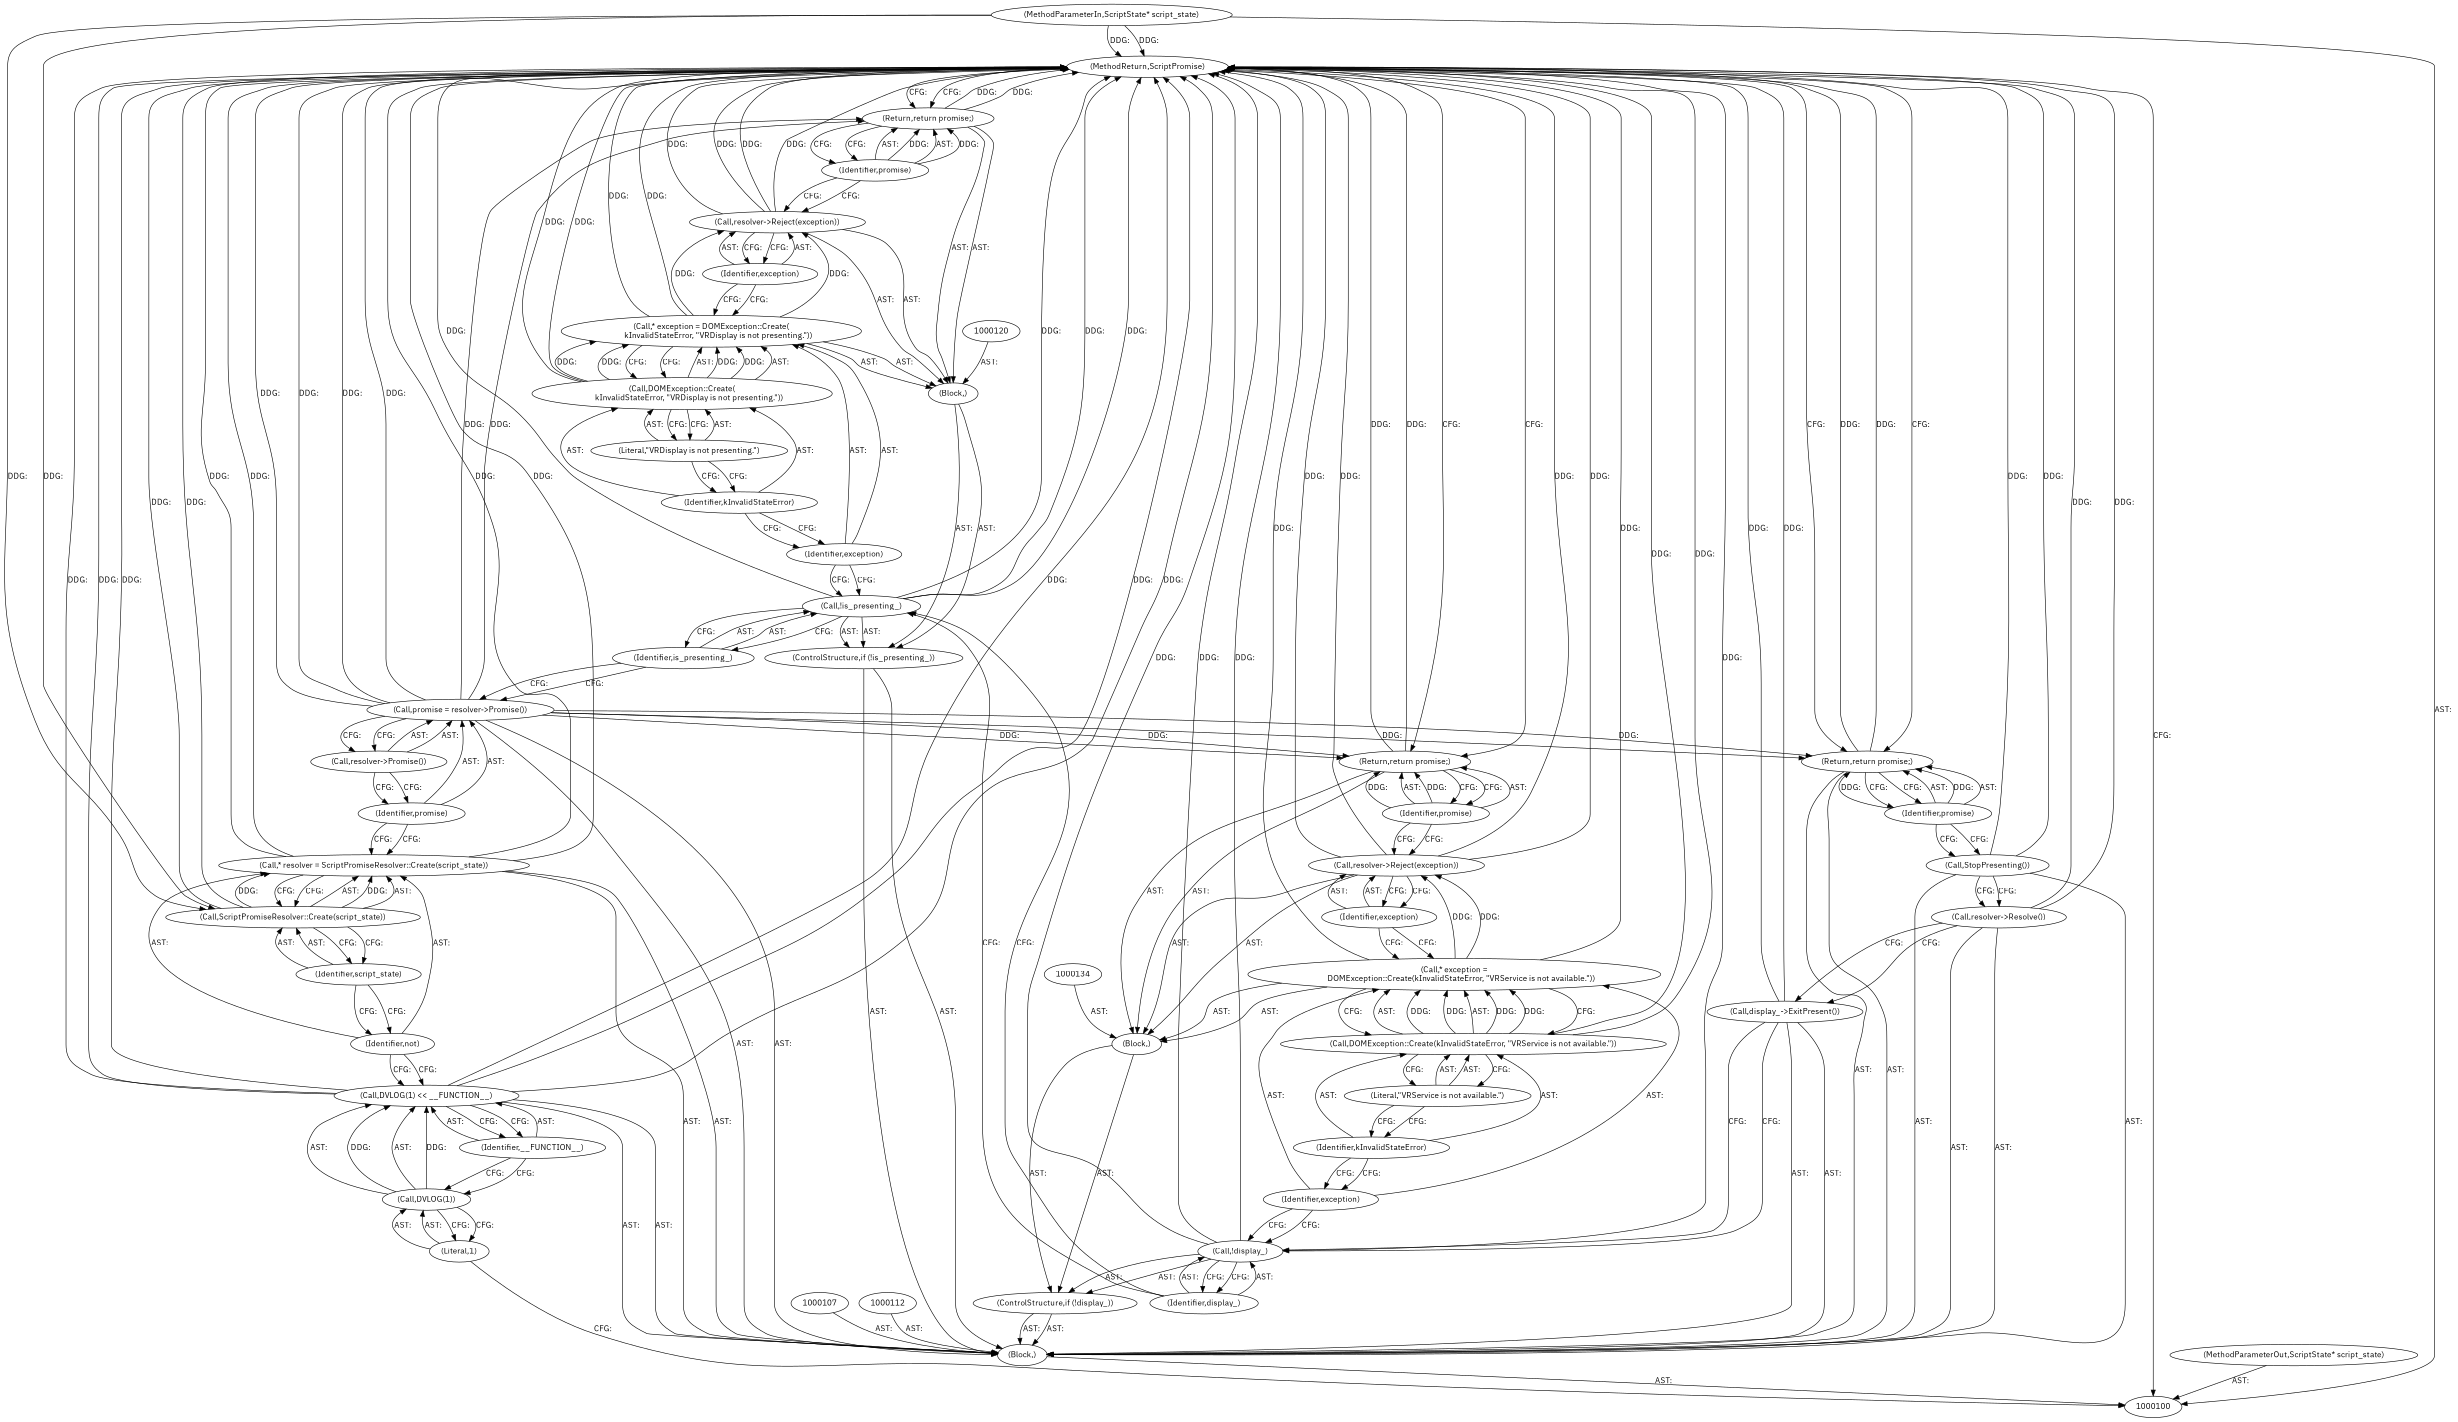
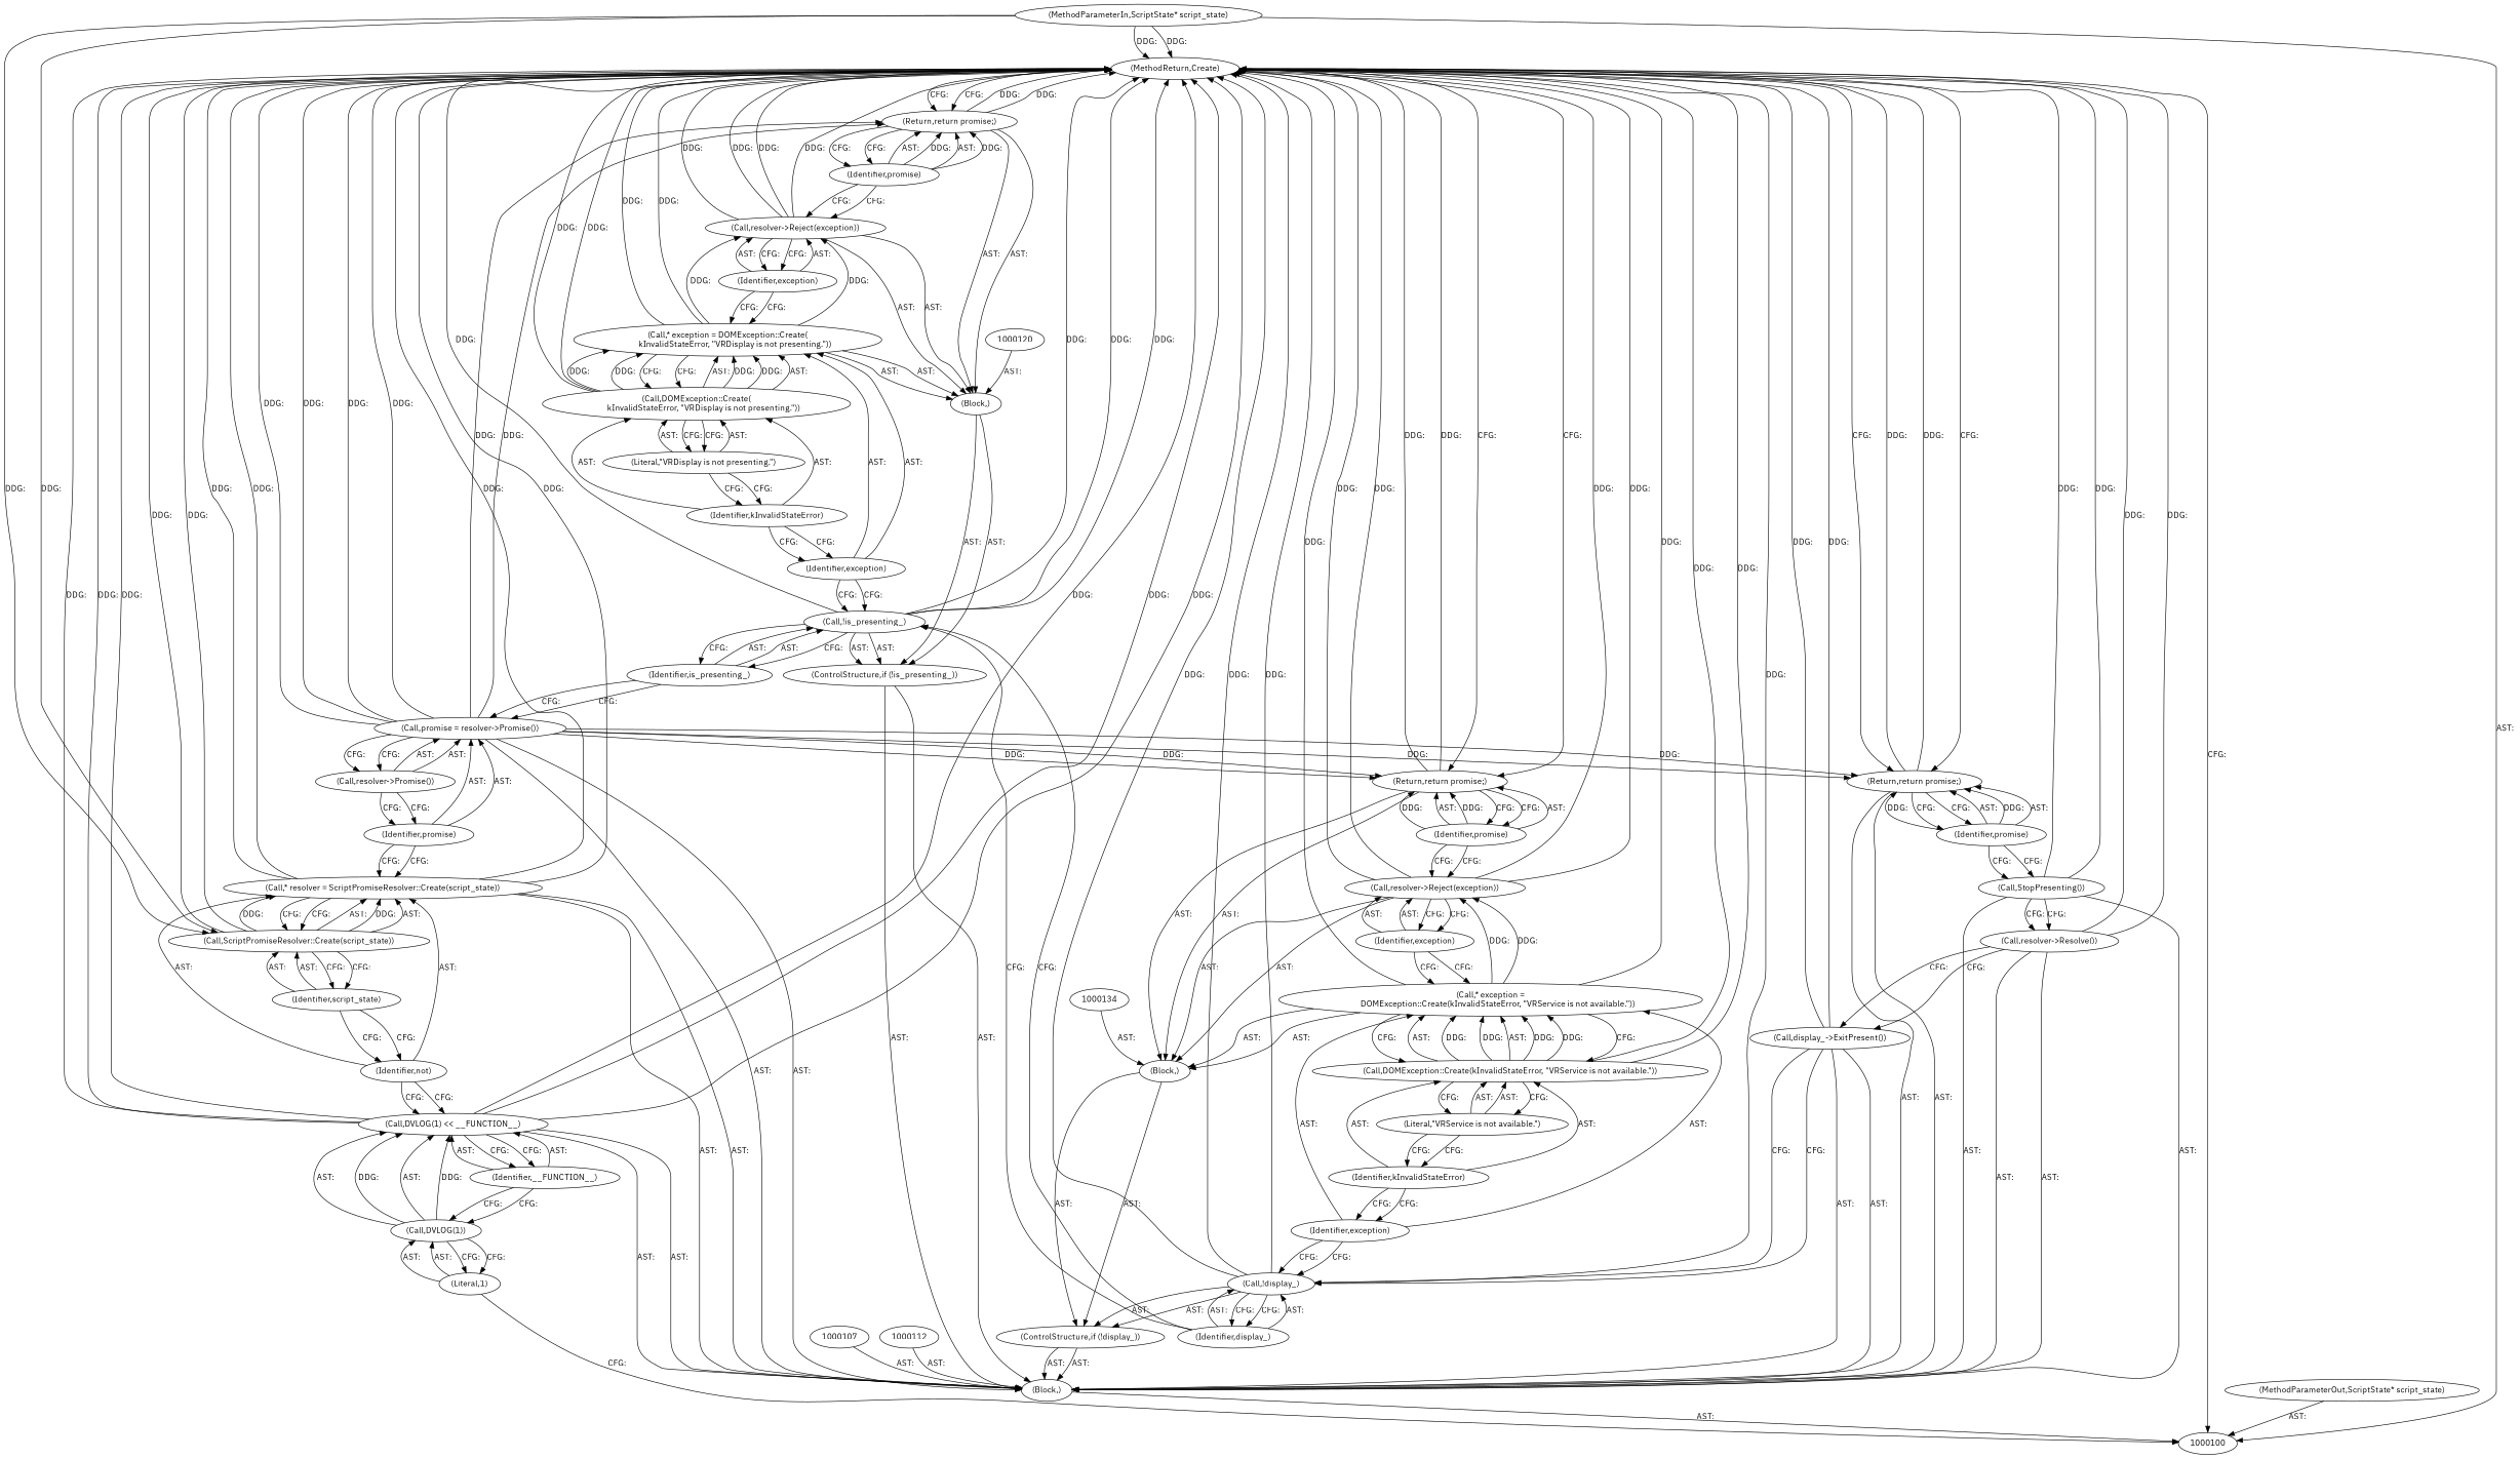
  digraph {
    fontname="IBM Plex Sans"
    node [fontname="IBM Plex Sans"]
    edge [fontname="IBM Plex Sans"]
-   n1 [label="(MethodReturn,ScriptPromise)"]
+   n1 [label="(MethodReturn,Create)"]
    n2 [label="(Return,return promise;)"]
    n3 [label="(Return,return promise;)"]
    n4 [label="(Return,return promise;)"]
    1000100
    n6 [label="(Identifier,promise)"]
    n7 [label="(Block,)"]
    n8 [label="(Block,)"]
    n9 [label="(Identifier,promise)"]
    n10 [label="(Block,)"]
    n11 [label="(Identifier,promise)"]
    n12 [label="(MethodParameterIn,ScriptState* script_state)"]
    n13 [label="(Call,ScriptPromiseResolver::Create(script_state))"]
    n14 [label="(Call,* resolver = ScriptPromiseResolver::Create(script_state))"]
    n15 [label="(Identifier,script_state)"]
    n16 [label="(MethodParameterOut,ScriptState* script_state)"]
    n17 [label="(Call,resolver->Reject(exception))"]
    n18 [label="(Identifier,exception)"]
    n19 [label="(ControlStructure,if (!is_presenting_))"]
    n20 [label="(ControlStructure,if (!display_))"]
    n21 [label="(Call,!display_)"]
    n22 [label="(Identifier,display_)"]
    n23 [label="(Call,!is_presenting_)"]
    n24 [label="(Identifier,is_presenting_)"]
    n25 [label="(Call,* exception =\n        DOMException::Create(kInvalidStateError, \"VRService is not available.\"))"]
    n26 [label="(Call,DOMException::Create(kInvalidStateError, \"VRService is not available.\"))"]
    n27 [label="(Call,resolver->Reject(exception))"]
    n28 [label="(Literal,\"VRService is not available.\")"]
    n29 [label="(Identifier,exception)"]
    n30 [label="(Identifier,exception)"]
    n31 [label="(Identifier,kInvalidStateError)"]
    n32 [label="(Call,display_->ExitPresent())"]
    n33 [label="(Identifier,__FUNCTION__)"]
    n34 [label="(Call,DVLOG(1) << __FUNCTION__)"]
    n35 [label="(Call,DVLOG(1))"]
    n36 [label="(Literal,1)"]
    n37 [label="(Call,resolver->Resolve())"]
    n38 [label="(Call,StopPresenting())"]
    n39 [label="(Identifier,not)"]
    n40 [label="(Call,promise = resolver->Promise())"]
    n41 [label="(Call,resolver->Promise())"]
    n42 [label="(Identifier,promise)"]
    n43 [label="(Call,* exception = DOMException::Create(\n        kInvalidStateError, \"VRDisplay is not presenting.\"))"]
    n44 [label="(Call,DOMException::Create(\n        kInvalidStateError, \"VRDisplay is not presenting.\"))"]
    n45 [label="(Literal,\"VRDisplay is not presenting.\")"]
    n46 [label="(Identifier,exception)"]
    n47 [label="(Identifier,kInvalidStateError)"]
    1000107
    1000112
    1000134
    1000120
    n1 -> n2 [label="CFG: "]
    n1 -> n2 [label="CFG: "]
    n1 -> n3 [label="CFG: "]
    n1 -> n3 [label="CFG: "]
    n1 -> n4 [label="CFG: "]
    n1 -> n4 [label="CFG: "]
    n1 -> 1000100 [label="CFG: "]
    n2 -> n1 [label="DDG: "]
    n2 -> n1 [label="DDG: "]
    n2 -> n6 [label="CFG: "]
    n2 -> n6 [label="CFG: "]
    n2 -> n7 [label="AST: "]
    n2 -> n7 [label="AST: "]
    n3 -> n1 [label="DDG: "]
    n3 -> n1 [label="DDG: "]
    n3 -> n8 [label="AST: "]
    n3 -> n8 [label="AST: "]
    n3 -> n9 [label="CFG: "]
    n3 -> n9 [label="CFG: "]
    n4 -> n1 [label="DDG: "]
    n4 -> n1 [label="DDG: "]
    n4 -> n10 [label="AST: "]
    n4 -> n10 [label="AST: "]
    n4 -> n11 [label="CFG: "]
    n4 -> n11 [label="CFG: "]
    n6 -> n2 [label="AST: "]
    n6 -> n2 [label="DDG: "]
    n6 -> n2 [label="AST: "]
    n6 -> n2 [label="DDG: "]
    n6 -> n17 [label="CFG: "]
    n6 -> n17 [label="CFG: "]
    n7 -> n19 [label="AST: "]
    n7 -> n19 [label="AST: "]
    n8 -> n20 [label="AST: "]
    n8 -> n20 [label="AST: "]
    n9 -> n3 [label="AST: "]
    n9 -> n3 [label="DDG: "]
    n9 -> n3 [label="AST: "]
    n9 -> n3 [label="DDG: "]
    n9 -> n27 [label="CFG: "]
    n9 -> n27 [label="CFG: "]
    n10 -> 1000100 [label="AST: "]
    n11 -> n4 [label="AST: "]
    n11 -> n4 [label="DDG: "]
    n11 -> n4 [label="AST: "]
    n11 -> n4 [label="DDG: "]
    n11 -> n38 [label="CFG: "]
    n11 -> n38 [label="CFG: "]
    n12 -> n1 [label="DDG: "]
    n12 -> n1 [label="DDG: "]
    n12 -> 1000100 [label="AST: "]
    n12 -> n13 [label="DDG: "]
    n12 -> n13 [label="DDG: "]
    n13 -> n1 [label="DDG: "]
    n13 -> n1 [label="DDG: "]
    n13 -> n14 [label="AST: "]
    n13 -> n14 [label="DDG: "]
    n13 -> n14 [label="AST: "]
    n13 -> n14 [label="DDG: "]
    n13 -> n15 [label="CFG: "]
    n13 -> n15 [label="CFG: "]
    n14 -> n1 [label="DDG: "]
    n14 -> n1 [label="DDG: "]
    n14 -> n1 [label="DDG: "]
    n14 -> n1 [label="DDG: "]
    n14 -> n10 [label="AST: "]
    n14 -> n10 [label="AST: "]
    n14 -> n13 [label="CFG: "]
    n14 -> n13 [label="CFG: "]
    n15 -> n13 [label="AST: "]
    n15 -> n13 [label="AST: "]
    n15 -> n39 [label="CFG: "]
    n15 -> n39 [label="CFG: "]
    n16 -> 1000100 [label="AST: "]
    n17 -> n1 [label="DDG: "]
    n17 -> n1 [label="DDG: "]
    n17 -> n1 [label="DDG: "]
    n17 -> n1 [label="DDG: "]
    n17 -> n7 [label="AST: "]
    n17 -> n7 [label="AST: "]
    n17 -> n18 [label="CFG: "]
    n17 -> n18 [label="CFG: "]
    n18 -> n17 [label="AST: "]
    n18 -> n17 [label="AST: "]
    n18 -> n43 [label="CFG: "]
    n18 -> n43 [label="CFG: "]
    n19 -> n10 [label="AST: "]
    n19 -> n10 [label="AST: "]
    n20 -> n10 [label="AST: "]
    n20 -> n10 [label="AST: "]
    n21 -> n1 [label="DDG: "]
    n21 -> n1 [label="DDG: "]
    n21 -> n1 [label="DDG: "]
    n21 -> n1 [label="DDG: "]
    n21 -> n20 [label="AST: "]
    n21 -> n20 [label="AST: "]
    n21 -> n22 [label="CFG: "]
    n21 -> n22 [label="CFG: "]
    n22 -> n21 [label="AST: "]
    n22 -> n21 [label="AST: "]
    n22 -> n23 [label="CFG: "]
    n22 -> n23 [label="CFG: "]
    n23 -> n1 [label="DDG: "]
    n23 -> n1 [label="DDG: "]
    n23 -> n1 [label="DDG: "]
    n23 -> n1 [label="DDG: "]
    n23 -> n19 [label="AST: "]
    n23 -> n19 [label="AST: "]
    n23 -> n24 [label="CFG: "]
    n23 -> n24 [label="CFG: "]
    n24 -> n23 [label="AST: "]
    n24 -> n23 [label="AST: "]
    n24 -> n40 [label="CFG: "]
    n24 -> n40 [label="CFG: "]
    n25 -> n1 [label="DDG: "]
    n25 -> n1 [label="DDG: "]
    n25 -> n8 [label="AST: "]
    n25 -> n8 [label="AST: "]
    n25 -> n26 [label="CFG: "]
    n25 -> n26 [label="CFG: "]
    n25 -> n27 [label="DDG: "]
    n25 -> n27 [label="DDG: "]
    n26 -> n1 [label="DDG: "]
    n26 -> n1 [label="DDG: "]
    n26 -> n25 [label="AST: "]
    n26 -> n25 [label="DDG: "]
    n26 -> n25 [label="DDG: "]
    n26 -> n25 [label="AST: "]
    n26 -> n25 [label="DDG: "]
    n26 -> n25 [label="DDG: "]
    n26 -> n28 [label="CFG: "]
    n26 -> n28 [label="CFG: "]
    n27 -> n1 [label="DDG: "]
    n27 -> n1 [label="DDG: "]
    n27 -> n1 [label="DDG: "]
    n27 -> n1 [label="DDG: "]
    n27 -> n8 [label="AST: "]
    n27 -> n8 [label="AST: "]
    n27 -> n29 [label="CFG: "]
    n27 -> n29 [label="CFG: "]
    n28 -> n26 [label="AST: "]
    n28 -> n26 [label="AST: "]
    n28 -> n31 [label="CFG: "]
    n28 -> n31 [label="CFG: "]
    n29 -> n25 [label="CFG: "]
    n29 -> n25 [label="CFG: "]
    n29 -> n27 [label="AST: "]
    n29 -> n27 [label="AST: "]
    n30 -> n21 [label="CFG: "]
    n30 -> n21 [label="CFG: "]
    n30 -> n25 [label="AST: "]
    n30 -> n25 [label="AST: "]
    n31 -> n26 [label="AST: "]
    n31 -> n26 [label="AST: "]
    n31 -> n30 [label="CFG: "]
    n31 -> n30 [label="CFG: "]
    n32 -> n1 [label="DDG: "]
    n32 -> n1 [label="DDG: "]
    n32 -> n10 [label="AST: "]
    n32 -> n10 [label="AST: "]
    n32 -> n21 [label="CFG: "]
    n32 -> n21 [label="CFG: "]
    n33 -> n34 [label="AST: "]
    n33 -> n34 [label="AST: "]
    n33 -> n35 [label="CFG: "]
    n33 -> n35 [label="CFG: "]
    n34 -> n1 [label="DDG: "]
    n34 -> n1 [label="DDG: "]
    n34 -> n1 [label="DDG: "]
    n34 -> n1 [label="DDG: "]
    n34 -> n1 [label="DDG: "]
    n34 -> n1 [label="DDG: "]
    n34 -> n10 [label="AST: "]
    n34 -> n10 [label="AST: "]
    n34 -> n33 [label="CFG: "]
    n34 -> n33 [label="CFG: "]
    n35 -> n34 [label="AST: "]
    n35 -> n34 [label="DDG: "]
    n35 -> n34 [label="AST: "]
    n35 -> n34 [label="DDG: "]
    n35 -> n36 [label="CFG: "]
    n35 -> n36 [label="CFG: "]
    n36 -> 1000100 [label="CFG: "]
    n36 -> n35 [label="AST: "]
    n36 -> n35 [label="AST: "]
    n37 -> n1 [label="DDG: "]
    n37 -> n1 [label="DDG: "]
    n37 -> n10 [label="AST: "]
    n37 -> n10 [label="AST: "]
    n37 -> n32 [label="CFG: "]
    n37 -> n32 [label="CFG: "]
    n38 -> n1 [label="DDG: "]
    n38 -> n1 [label="DDG: "]
    n38 -> n10 [label="AST: "]
    n38 -> n10 [label="AST: "]
    n38 -> n37 [label="CFG: "]
    n38 -> n37 [label="CFG: "]
    n39 -> n14 [label="AST: "]
    n39 -> n14 [label="AST: "]
    n39 -> n34 [label="CFG: "]
    n39 -> n34 [label="CFG: "]
    n40 -> n1 [label="DDG: "]
    n40 -> n1 [label="DDG: "]
    n40 -> n1 [label="DDG: "]
    n40 -> n1 [label="DDG: "]
    n40 -> n2 [label="DDG: "]
    n40 -> n2 [label="DDG: "]
    n40 -> n3 [label="DDG: "]
    n40 -> n3 [label="DDG: "]
    n40 -> n4 [label="DDG: "]
    n40 -> n4 [label="DDG: "]
    n40 -> n10 [label="AST: "]
    n40 -> n10 [label="AST: "]
    n40 -> n41 [label="CFG: "]
    n40 -> n41 [label="CFG: "]
    n41 -> n40 [label="AST: "]
    n41 -> n40 [label="AST: "]
    n41 -> n42 [label="CFG: "]
    n41 -> n42 [label="CFG: "]
    n42 -> n14 [label="CFG: "]
    n42 -> n14 [label="CFG: "]
    n42 -> n40 [label="AST: "]
    n42 -> n40 [label="AST: "]
    n43 -> n1 [label="DDG: "]
    n43 -> n1 [label="DDG: "]
    n43 -> n7 [label="AST: "]
    n43 -> n7 [label="AST: "]
    n43 -> n17 [label="DDG: "]
    n43 -> n17 [label="DDG: "]
    n43 -> n44 [label="CFG: "]
    n43 -> n44 [label="CFG: "]
    n44 -> n1 [label="DDG: "]
    n44 -> n1 [label="DDG: "]
    n44 -> n43 [label="AST: "]
    n44 -> n43 [label="DDG: "]
    n44 -> n43 [label="DDG: "]
    n44 -> n43 [label="AST: "]
    n44 -> n43 [label="DDG: "]
    n44 -> n43 [label="DDG: "]
    n44 -> n45 [label="CFG: "]
    n44 -> n45 [label="CFG: "]
    n45 -> n44 [label="AST: "]
    n45 -> n44 [label="AST: "]
    n45 -> n47 [label="CFG: "]
    n45 -> n47 [label="CFG: "]
    n46 -> n23 [label="CFG: "]
    n46 -> n23 [label="CFG: "]
    n46 -> n43 [label="AST: "]
    n46 -> n43 [label="AST: "]
    n47 -> n44 [label="AST: "]
    n47 -> n44 [label="AST: "]
    n47 -> n46 [label="CFG: "]
    n47 -> n46 [label="CFG: "]
    1000107 -> n10 [label="AST: "]
    1000112 -> n10 [label="AST: "]
    1000134 -> n8 [label="AST: "]
    1000120 -> n7 [label="AST: "]
  }
